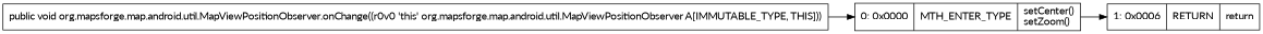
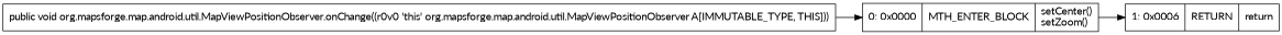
  digraph {
    rankdir=LR
    fontname=Lato
    node [shape=record fontname=Lato]
    edge [fontname=Lato]
-   n1 [label="{0\:\ 0x0000|MTH_ENTER_TYPE\l|setCenter()\lsetZoom()\l}"]
+   n1 [label="{0\:\ 0x0000|MTH_ENTER_BLOCK\l|setCenter()\lsetZoom()\l}"]
    n2 [label="{1\:\ 0x0006|RETURN\l|return\l}"]
    n3 [label="{public void org.mapsforge.map.android.util.MapViewPositionObserver.onChange((r0v0 'this' org.mapsforge.map.android.util.MapViewPositionObserver A[IMMUTABLE_TYPE, THIS])) }"]
    n1 -> n2
    n3 -> n1
  }
